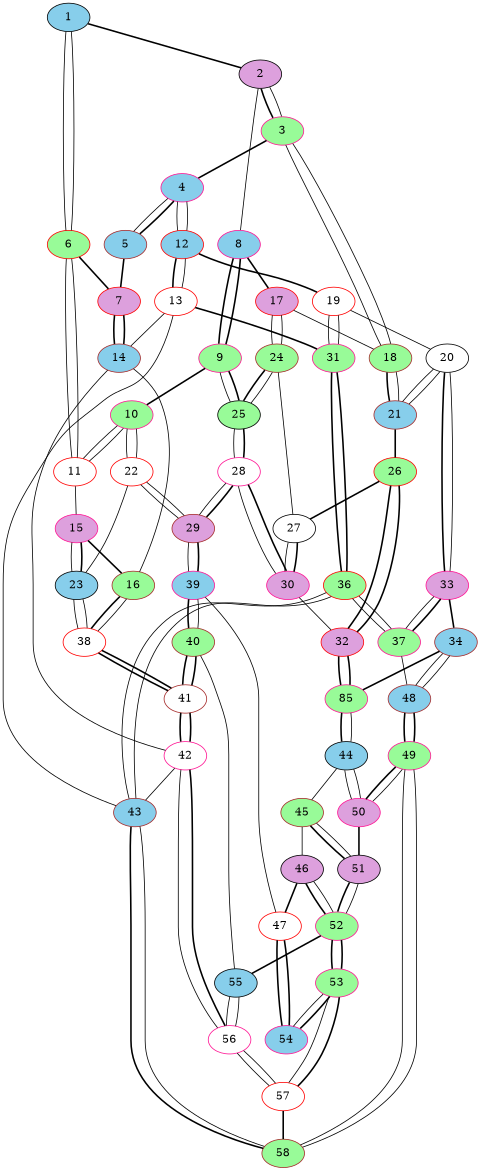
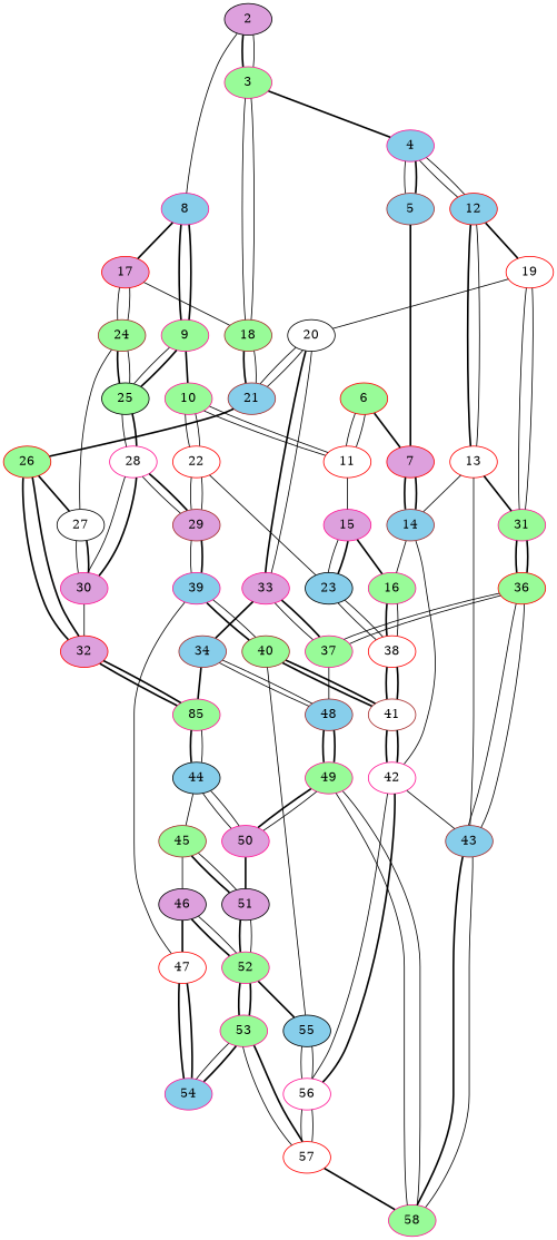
  graph {
    node [color=deeppink fillcolor=palegreen style=filled]
    edge [style=solid]
-   1 [color=black fillcolor=skyblue]
    2 [color=black fillcolor=plum]
    6 [color=red]
    3
    8 [fillcolor=skyblue]
    7 [color=red fillcolor=plum]
    11 [color=red fillcolor=white]
    4 [fillcolor=skyblue]
    18 [color=brown]
    9
    17 [color=red fillcolor=plum]
    5 [color=brown fillcolor=skyblue]
    12 [color=red fillcolor=skyblue]
    21 [color=brown fillcolor=skyblue]
    13 [color=red fillcolor=white]
    19 [color=red fillcolor=white]
    14 [color=brown fillcolor=skyblue]
    15 [fillcolor=plum]
-   16 [color=brown]
+   16
    42 [fillcolor=white]
    10
    25 [color=black]
    24 [color=brown]
    22 [color=red fillcolor=white]
    28 [fillcolor=white]
    23 [color=black fillcolor=skyblue]
    29 [color=brown fillcolor=plum]
    31
    43 [color=brown fillcolor=skyblue]
    20 [color=black fillcolor=white]
    36 [color=red]
-   58 [color=brown]
+   58
    38 [color=red fillcolor=white]
    56 [fillcolor=white]
    41 [color=brown fillcolor=white]
    27 [color=black fillcolor=white]
    26 [color=red]
    33 [fillcolor=plum]
    34 [color=brown fillcolor=skyblue]
    37
    32 [color=red fillcolor=plum]
    39 [fillcolor=skyblue]
    30 [fillcolor=plum]
    n44 [label=85]
    40 [color=brown]
    47 [color=red fillcolor=white]
    44 [color=black fillcolor=skyblue]
    48 [color=brown fillcolor=skyblue]
    49
    45 [color=brown]
    50 [fillcolor=plum]
    55 [color=black fillcolor=skyblue]
    54 [fillcolor=skyblue]
    57 [color=red fillcolor=white]
    46 [color=black fillcolor=plum]
    51 [color=black fillcolor=plum]
    52
    53
-   1 -- 2 [style=bold]
-   1 -- 6
-   1 -- 6
    2 -- 3 [style=bold]
    2 -- 3
    2 -- 8
    6 -- 7 [style=bold]
    6 -- 11
    6 -- 11
    3 -- 4 [style=bold]
    3 -- 18
    3 -- 18
    8 -- 9 [style=bold]
    8 -- 9 [style=bold]
    8 -- 17 [style=bold]
    7 -- 14 [style=bold]
    7 -- 14 [style=bold]
    11 -- 15
    4 -- 5
    4 -- 5 [style=bold]
    4 -- 12
    4 -- 12
    18 -- 21 [style=bold]
    18 -- 21
    9 -- 10 [style=bold]
    9 -- 25
    9 -- 25 [style=bold]
    17 -- 18
    17 -- 24
    17 -- 24
    5 -- 7 [style=bold]
    12 -- 13 [style=bold]
    12 -- 13
    12 -- 19 [style=bold]
    21 -- 26 [style=bold]
    13 -- 14
    13 -- 31 [style=bold]
    13 -- 43
    19 -- 31
    19 -- 31
    19 -- 20
    14 -- 16
    14 -- 42
    15 -- 16 [style=bold]
    15 -- 23
    15 -- 23 [style=bold]
    16 -- 38 [style=bold]
    16 -- 38
    42 -- 43
    42 -- 56
    42 -- 56 [style=bold]
    10 -- 11
    10 -- 11
    10 -- 22
    10 -- 22
    25 -- 28
    25 -- 28 [style=bold]
    24 -- 25 [style=bold]
    24 -- 25
    24 -- 27
    22 -- 23
    22 -- 29
    22 -- 29
    28 -- 29
    28 -- 29 [style=bold]
    28 -- 30
    28 -- 30 [style=bold]
    23 -- 38
    23 -- 38
    29 -- 39
    29 -- 39 [style=bold]
    31 -- 36 [style=bold]
    31 -- 36 [style=bold]
    43 -- 58 [style=bold]
    43 -- 58
    20 -- 21
    20 -- 21
    20 -- 33 [style=bold]
    20 -- 33
    36 -- 43
    36 -- 43
    36 -- 37
    36 -- 37
    38 -- 41 [style=bold]
    38 -- 41 [style=bold]
    56 -- 57
    56 -- 57
    41 -- 42 [style=bold]
    41 -- 42 [style=bold]
    27 -- 30
    27 -- 30 [style=bold]
    26 -- 27 [style=bold]
    26 -- 32 [style=bold]
    26 -- 32 [style=bold]
    33 -- 34 [style=bold]
    33 -- 37
    33 -- 37 [style=bold]
    34 -- n44 [style=bold]
    34 -- 48
    34 -- 48
    37 -- 48
    32 -- n44 [style=bold]
    32 -- n44 [style=bold]
    39 -- 40 [style=bold]
    39 -- 40
    39 -- 47
    30 -- 32
    n44 -- 44 [style=bold]
    n44 -- 44
    40 -- 41 [style=bold]
    40 -- 41 [style=bold]
    40 -- 55
    47 -- 54 [style=bold]
    47 -- 54 [style=bold]
    44 -- 45
    44 -- 50
    44 -- 50
    48 -- 49 [style=bold]
    48 -- 49 [style=bold]
    49 -- 58
    49 -- 58
    49 -- 50 [style=bold]
    49 -- 50
    45 -- 46
    45 -- 51 [style=bold]
    45 -- 51
    50 -- 51 [style=bold]
    55 -- 56
    55 -- 56
    57 -- 58 [style=bold]
    46 -- 47 [style=bold]
    46 -- 52 [style=bold]
    46 -- 52
    51 -- 52 [style=bold]
    51 -- 52
    52 -- 55 [style=bold]
    52 -- 53 [style=bold]
    52 -- 53 [style=bold]
    53 -- 54
    53 -- 54 [style=bold]
    53 -- 57
    53 -- 57 [style=bold]
  }
